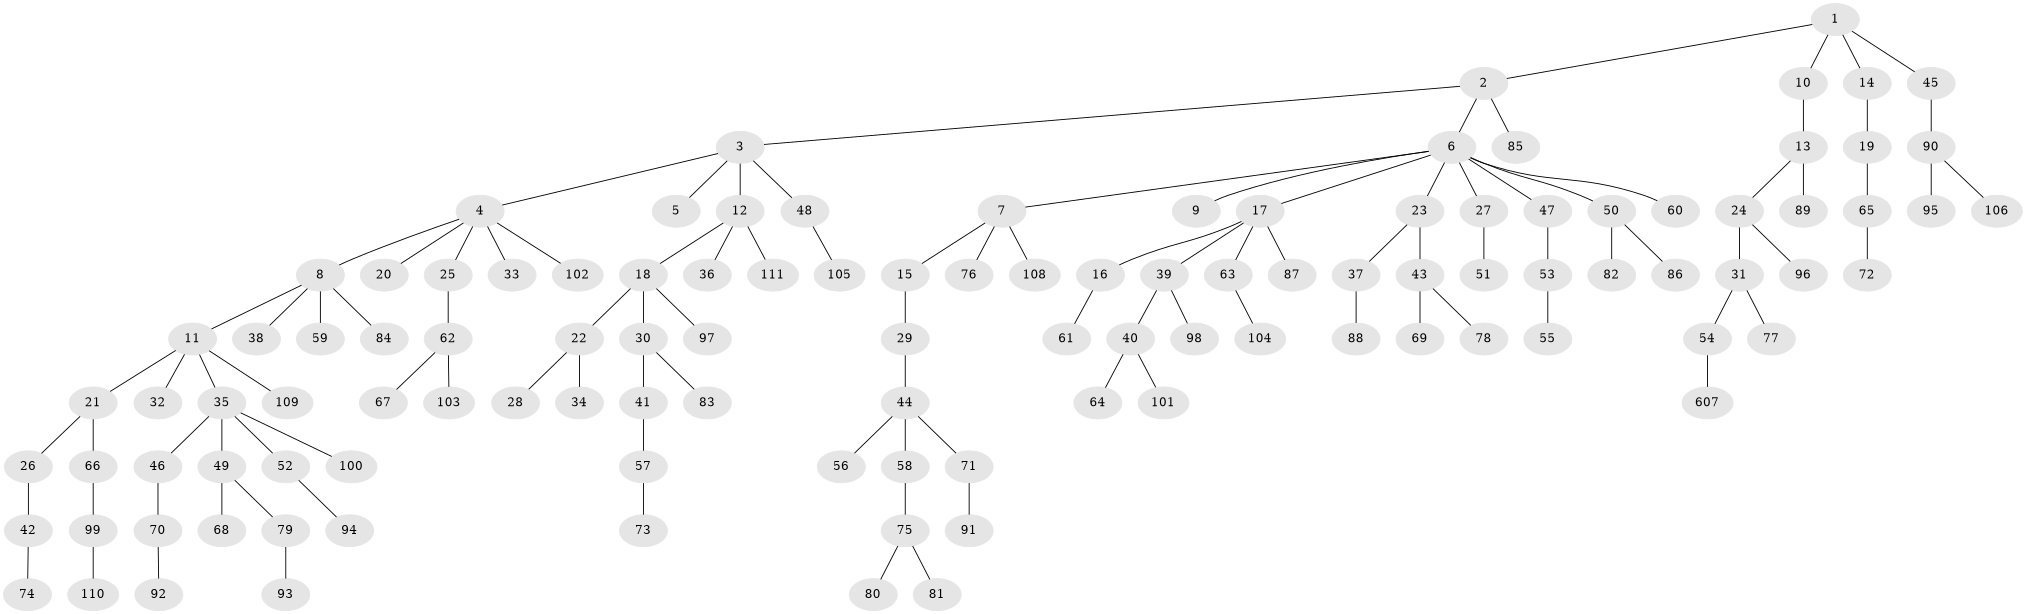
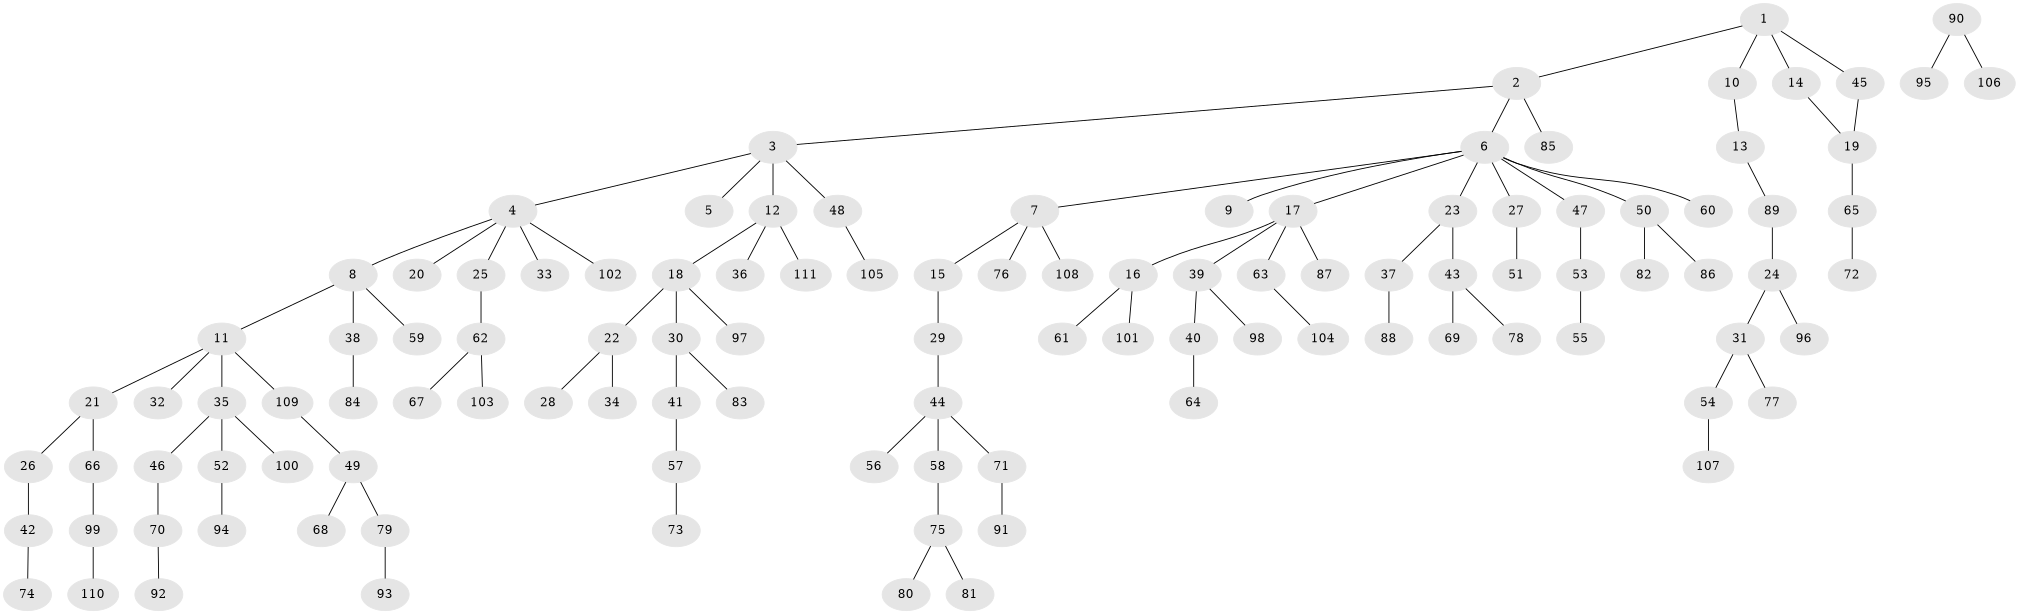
  graph {
    node [color=gray90 style=filled]
    1
    2
    10
    14
    45
    3
    6
    85
    13
    19
    90
    4
    5
    12
    48
    7
    9
    17
    23
    27
    47
    50
    60
    8
    20
    25
    33
    102
    18
    36
    111
    105
    11
    38
    59
    62
    15
    76
    108
    16
    39
    63
    87
    37
    43
    51
    53
    82
    86
    29
    21
    32
    35
    109
    84
    61
    24
    89
    26
    66
    46
    49
    52
    100
    22
    30
    97
    31
    96
    65
    44
    40
    98
    104
    28
    34
    41
    83
    72
    42
    99
    88
    69
    78
    54
    77
    67
    103
    74
    56
    58
    71
    57
-   107 [label=607]
+   107
    70
    68
    79
    94
    64
    101
    73
    75
    91
    95
    106
    92
    55
    93
    80
    81
    110
    1 -- 2
    1 -- 10
    1 -- 14
    1 -- 45
    2 -- 3
    2 -- 6
    2 -- 85
    10 -- 13
    14 -- 19
-   45 -- 90
+   45 -- 19
    3 -- 4
    3 -- 5
    3 -- 12
    3 -- 48
    6 -- 7
    6 -- 9
    6 -- 17
    6 -- 23
    6 -- 27
    6 -- 47
    6 -- 50
    6 -- 60
-   13 -- 24
+   89 -- 24
    13 -- 89
    19 -- 65
    90 -- 95
    90 -- 106
    4 -- 8
    4 -- 20
    4 -- 25
    4 -- 33
    4 -- 102
    12 -- 18
    12 -- 36
    12 -- 111
    48 -- 105
    7 -- 15
    7 -- 76
    7 -- 108
    17 -- 16
    17 -- 39
    17 -- 63
    17 -- 87
    23 -- 37
    23 -- 43
    27 -- 51
    47 -- 53
    50 -- 82
    50 -- 86
    8 -- 11
    8 -- 38
    8 -- 59
    25 -- 62
    18 -- 22
    18 -- 30
    18 -- 97
    11 -- 21
    11 -- 32
    11 -- 35
    11 -- 109
-   8 -- 84
+   38 -- 84
    62 -- 67
    62 -- 103
    15 -- 29
    16 -- 61
    39 -- 40
    39 -- 98
    63 -- 104
    37 -- 88
    43 -- 69
    43 -- 78
    53 -- 55
    29 -- 44
    21 -- 26
    21 -- 66
    35 -- 46
-   35 -- 49
+   109 -- 49
    35 -- 52
    35 -- 100
    24 -- 31
    24 -- 96
    26 -- 42
    66 -- 99
    46 -- 70
    49 -- 68
    49 -- 79
    52 -- 94
    22 -- 28
    22 -- 34
    30 -- 41
    30 -- 83
    31 -- 54
    31 -- 77
    65 -- 72
    44 -- 56
    44 -- 58
    44 -- 71
    40 -- 64
-   40 -- 101
+   16 -- 101
    41 -- 57
    42 -- 74
    99 -- 110
    54 -- 107
    58 -- 75
    71 -- 91
    57 -- 73
    70 -- 92
    79 -- 93
    75 -- 80
    75 -- 81
  }
